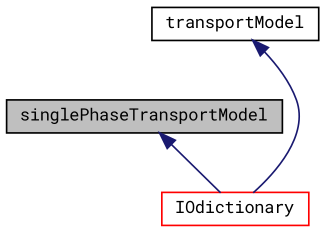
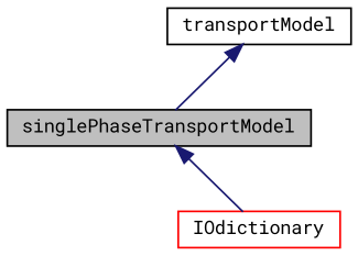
  digraph {
    fontname="Roboto Mono"
    node [color=black fontname="Roboto Mono" fontsize=10 shape=record]
    edge [color=midnightblue dir=back fontname="Roboto Mono" fontsize=10 labelfontname=FreeSans labelfontsize=10 style=solid]
    n1 [fillcolor=grey75 fontcolor=black height=0.2 label=singlePhaseTransportModel style=filled width=0.4]
    n2 [color=red height=0.2 label=IOdictionary width=0.4]
    n3 [height=0.2 label=transportModel width=0.4]
    n1 -> n2
-   n3 -> n2
+   n3 -> n1
  }
